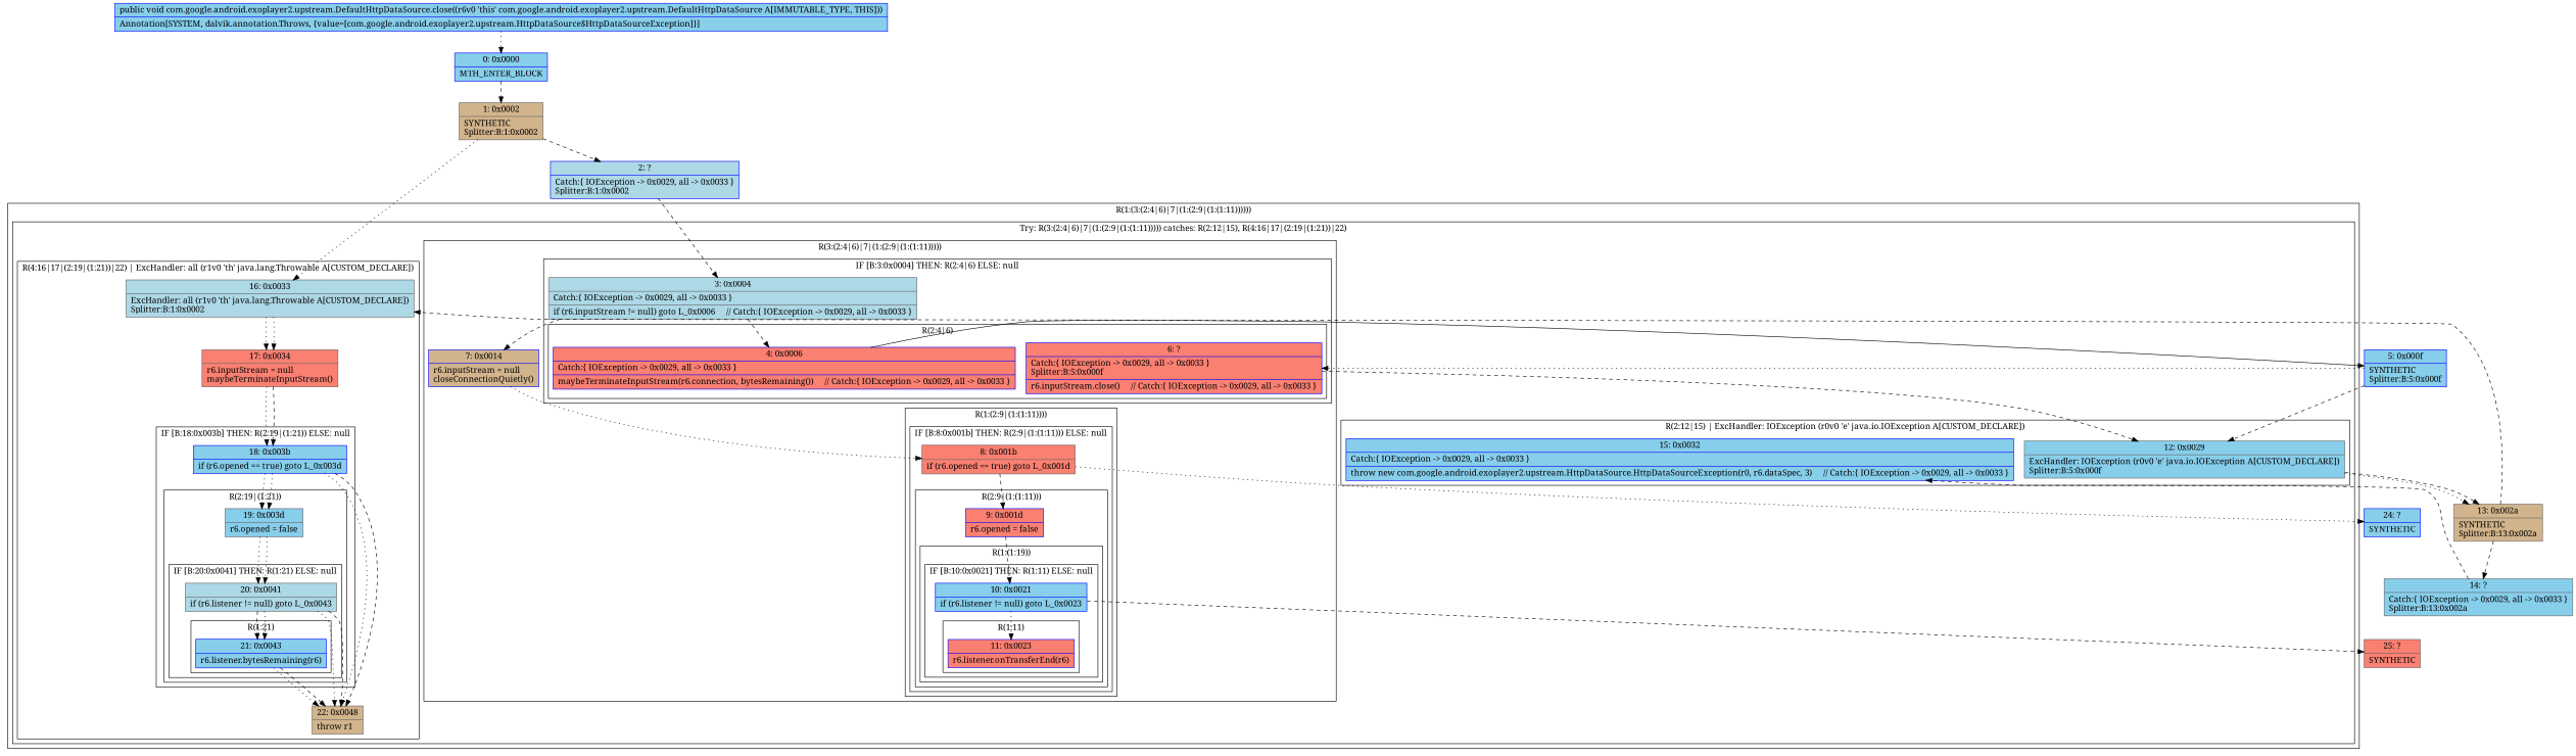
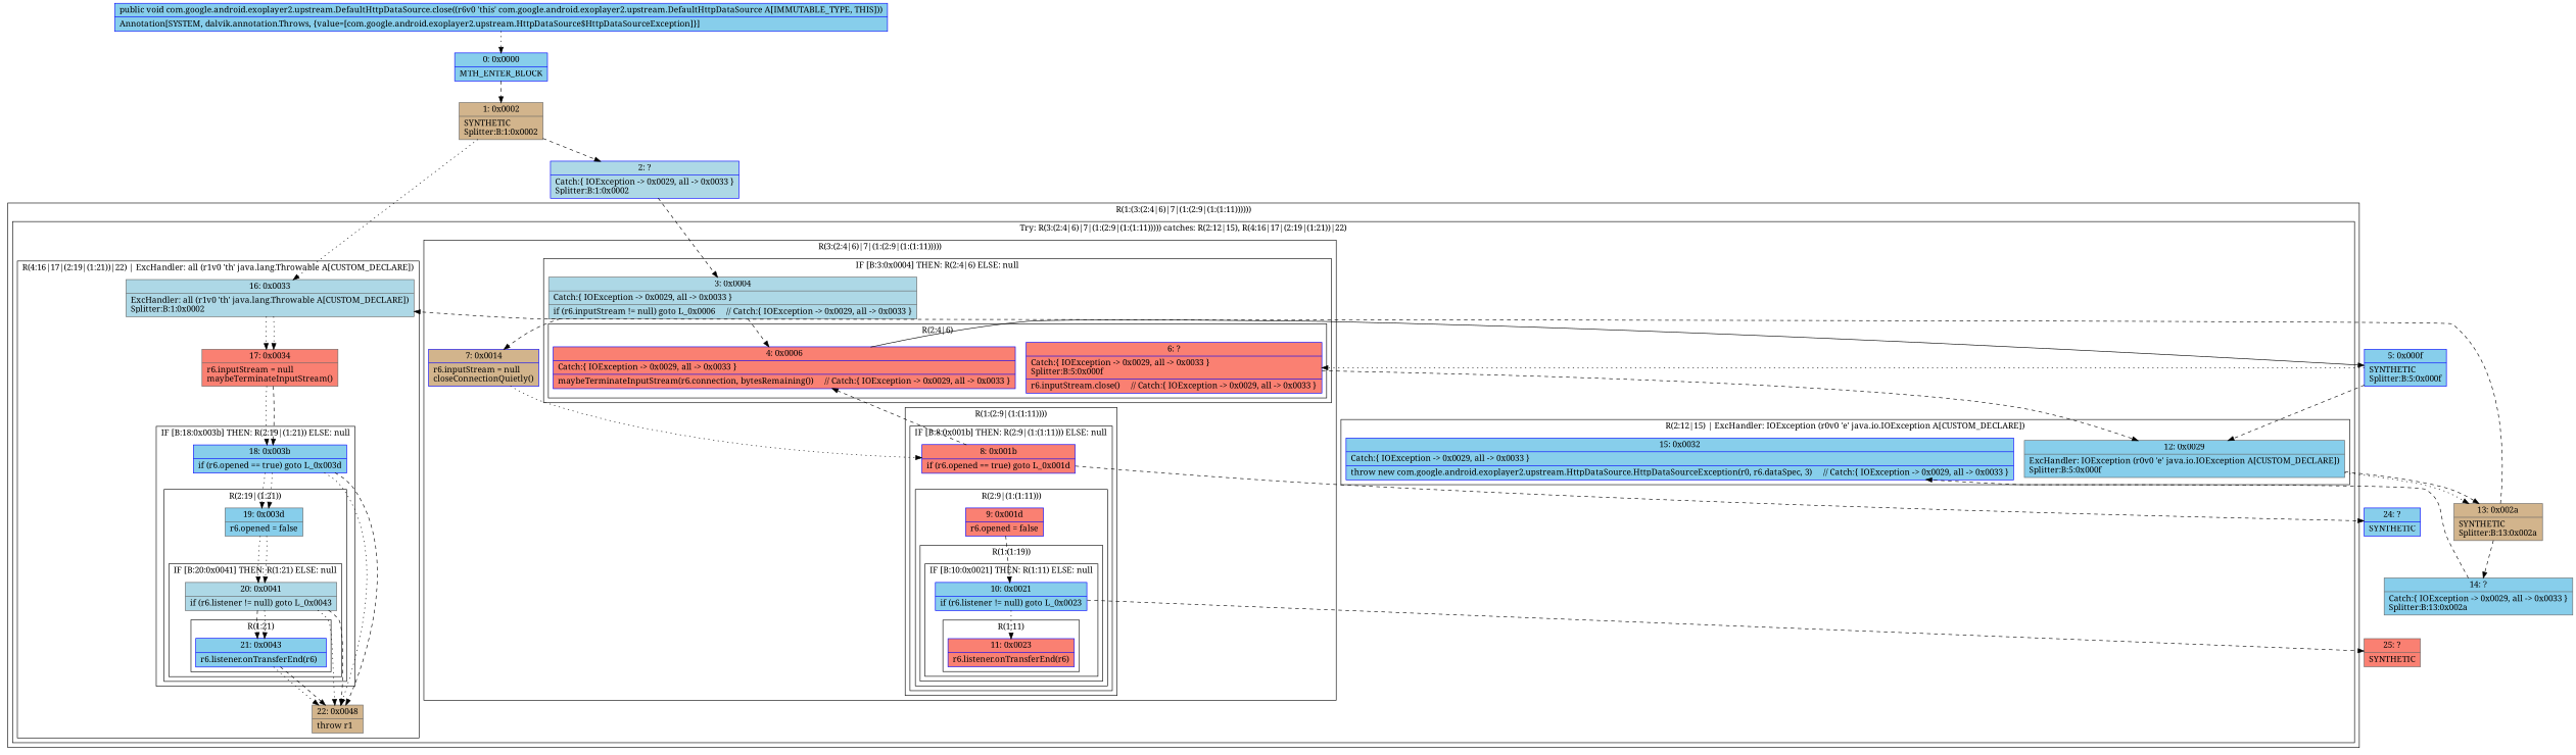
  digraph {
    fontname="Noto Serif"
    node [color=blue fillcolor=skyblue fontname="Noto Serif" shape=record style=filled]
    edge [fontname="Noto Serif" style=dashed]
    n1 [fillcolor=salmon label="{4\:\ 0x0006|Catch:\{ IOException \-\> 0x0029, all \-\> 0x0033 \}\l|maybeTerminateInputStream(r6.connection, bytesRemaining())     \/\/ Catch:\{ IOException \-\> 0x0029, all \-\> 0x0033 \}\l}"]
    n2 [fillcolor=salmon label="{6\:\ ?|Catch:\{ IOException \-\> 0x0029, all \-\> 0x0033 \}\lSplitter:B:5:0x000f\l|r6.inputStream.close()     \/\/ Catch:\{ IOException \-\> 0x0029, all \-\> 0x0033 \}\l}"]
    n3 [color=gray40 fillcolor=lightblue label="{3\:\ 0x0004|Catch:\{ IOException \-\> 0x0029, all \-\> 0x0033 \}\l|if (r6.inputStream != null) goto L_0x0006     \/\/ Catch:\{ IOException \-\> 0x0029, all \-\> 0x0033 \}\l}"]
    n4 [fillcolor=salmon label="{11\:\ 0x0023|r6.listener.onTransferEnd(r6)\l}"]
    n5 [label="{10\:\ 0x0021|if (r6.listener != null) goto L_0x0023\l}"]
    n6 [fillcolor=salmon label="{9\:\ 0x001d|r6.opened = false\l}"]
-   n7 [color=gray40 fillcolor=salmon label="{8\:\ 0x001b|if (r6.opened == true) goto L_0x001d\l}"]
+   n7 [fillcolor=salmon label="{8\:\ 0x001b|if (r6.opened == true) goto L_0x001d\l}"]
    n8 [fillcolor=tan label="{7\:\ 0x0014|r6.inputStream = null\lcloseConnectionQuietly()\l}"]
    n9 [color=gray40 label="{12\:\ 0x0029|ExcHandler: IOException (r0v0 'e' java.io.IOException A[CUSTOM_DECLARE])\lSplitter:B:5:0x000f\l}"]
    n10 [label="{15\:\ 0x0032|Catch:\{ IOException \-\> 0x0029, all \-\> 0x0033 \}\l|throw new com.google.android.exoplayer2.upstream.HttpDataSource.HttpDataSourceException(r0, r6.dataSpec, 3)     \/\/ Catch:\{ IOException \-\> 0x0029, all \-\> 0x0033 \}\l}"]
-   n11 [label="{21\:\ 0x0043|r6.listener.bytesRemaining(r6)\l}"]
+   n11 [label="{21\:\ 0x0043|r6.listener.onTransferEnd(r6)\l}"]
    n12 [color=gray40 fillcolor=lightblue label="{20\:\ 0x0041|if (r6.listener != null) goto L_0x0043\l}"]
    n13 [color=gray40 label="{19\:\ 0x003d|r6.opened = false\l}"]
    n14 [label="{18\:\ 0x003b|if (r6.opened == true) goto L_0x003d\l}"]
    n15 [color=gray40 fillcolor=lightblue label="{16\:\ 0x0033|ExcHandler: all (r1v0 'th' java.lang.Throwable A[CUSTOM_DECLARE])\lSplitter:B:1:0x0002\l}"]
    n16 [color=gray40 fillcolor=salmon label="{17\:\ 0x0034|r6.inputStream = null\lmaybeTerminateInputStream()\l}"]
    n17 [color=gray40 fillcolor=tan label="{22\:\ 0x0048|throw r1\l}"]
    n18 [label="{5\:\ 0x000f|SYNTHETIC\lSplitter:B:5:0x000f\l}"]
    n19 [color=gray40 fillcolor=salmon label="{25\:\ ?|SYNTHETIC\l}"]
    n20 [label="{24\:\ ?|SYNTHETIC\l}"]
    n21 [color=gray40 fillcolor=tan label="{13\:\ 0x002a|SYNTHETIC\lSplitter:B:13:0x002a\l}"]
    n22 [color=gray40 label="{14\:\ ?|Catch:\{ IOException \-\> 0x0029, all \-\> 0x0033 \}\lSplitter:B:13:0x002a\l}"]
    n23 [label="{0\:\ 0x0000|MTH_ENTER_BLOCK\l}"]
    n24 [color=gray40 fillcolor=tan label="{1\:\ 0x0002|SYNTHETIC\lSplitter:B:1:0x0002\l}"]
    n25 [fillcolor=lightblue label="{2\:\ ?|Catch:\{ IOException \-\> 0x0029, all \-\> 0x0033 \}\lSplitter:B:1:0x0002\l}"]
    n26 [label="{public void com.google.android.exoplayer2.upstream.DefaultHttpDataSource.close((r6v0 'this' com.google.android.exoplayer2.upstream.DefaultHttpDataSource A[IMMUTABLE_TYPE, THIS]))  | Annotation[SYSTEM, dalvik.annotation.Throws, \{value=[com.google.android.exoplayer2.upstream.HttpDataSource$HttpDataSourceException]\}]\l}"]
    subgraph cluster_1 {
      label="R(1:(3:(2:4|6)|7|(1:(2:9|(1:(1:11))))))"
      subgraph cluster_2 {
        label="Try: R(3:(2:4|6)|7|(1:(2:9|(1:(1:11))))) catches: R(2:12|15), R(4:16|17|(2:19|(1:21))|22)"
        subgraph cluster_3 {
          label="R(3:(2:4|6)|7|(1:(2:9|(1:(1:11)))))"
          n8
          subgraph cluster_4 {
            label="IF [B:3:0x0004] THEN: R(2:4|6) ELSE: null"
            n3
            subgraph cluster_5 {
              label="R(2:4|6)"
              n1
              n2
            }
          }
          subgraph cluster_6 {
            label="R(1:(2:9|(1:(1:11))))"
            subgraph cluster_7 {
              label="IF [B:8:0x001b] THEN: R(2:9|(1:(1:11))) ELSE: null"
              n7
              subgraph cluster_8 {
                label="R(2:9|(1:(1:11)))"
                n6
                subgraph cluster_9 {
                  label="R(1:(1:19))"
                  subgraph cluster_10 {
                    label="IF [B:10:0x0021] THEN: R(1:11) ELSE: null"
                    n5
                    subgraph cluster_11 {
                      label="R(1:11)"
                      n4
                    }
                  }
                }
              }
            }
          }
        }
        subgraph cluster_12 {
          label="R(2:12|15) | ExcHandler: IOException (r0v0 'e' java.io.IOException A[CUSTOM_DECLARE])\l"
          n9
          n10
        }
        subgraph cluster_13 {
          label="R(4:16|17|(2:19|(1:21))|22) | ExcHandler: all (r1v0 'th' java.lang.Throwable A[CUSTOM_DECLARE])\l"
          n15
          n16
          n17
          subgraph cluster_14 {
            label="IF [B:18:0x003b] THEN: R(2:19|(1:21)) ELSE: null"
            n14
            subgraph cluster_15 {
              label="R(2:19|(1:21))"
              n13
              subgraph cluster_16 {
                label="IF [B:20:0x0041] THEN: R(1:21) ELSE: null"
                n12
                subgraph cluster_17 {
                  label="R(1:21)"
                  n11
                }
              }
            }
          }
        }
      }
    }
    subgraph cluster_18 {
      label="R(2:12|15) | ExcHandler: IOException (r0v0 'e' java.io.IOException A[CUSTOM_DECLARE])\l"
    }
    subgraph cluster_19 {
      label="R(4:16|17|(2:19|(1:21))|22) | ExcHandler: all (r1v0 'th' java.lang.Throwable A[CUSTOM_DECLARE])\l"
      subgraph cluster_20 {
        label="IF [B:18:0x003b] THEN: R(2:19|(1:21)) ELSE: null"
        subgraph cluster_21 {
          label="R(2:19|(1:21))"
          subgraph cluster_22 {
            label="IF [B:20:0x0041] THEN: R(1:21) ELSE: null"
            subgraph cluster_23 {
              label="R(1:21)"
            }
          }
        }
      }
    }
    n1 -> n18 [style=""]
    n2 -> n9
    n3 -> n1
    n3 -> n8
    n5 -> n4 [style=dotted]
    n5 -> n19
    n6 -> n5
-   n7 -> n6
-   n7 -> n20 [style=dotted]
+   n7 -> n1
+   n7 -> n20
    n8 -> n7 [style=dotted]
    n9 -> n21 [style=dotted]
    n9 -> n21
    n11 -> n17 [style=dotted]
    n11 -> n17
    n12 -> n11
    n12 -> n11 [style=dotted]
    n12 -> n17 [style=dotted]
    n12 -> n17
    n13 -> n12 [style=dotted]
    n13 -> n12 [style=dotted]
    n14 -> n13 [style=dotted]
    n14 -> n13 [style=dotted]
    n14 -> n17 [style=dotted]
    n14 -> n17
    n15 -> n16 [style=dotted]
    n15 -> n16 [style=dotted]
    n16 -> n14 [style=dotted]
    n16 -> n14
    n18 -> n2 [style=dotted]
    n18 -> n9
    n21 -> n15
    n21 -> n22
    n22 -> n10
    n23 -> n24
    n24 -> n15 [style=dotted]
    n24 -> n25
    n25 -> n3
    n26 -> n23 [style=dotted]
  }
